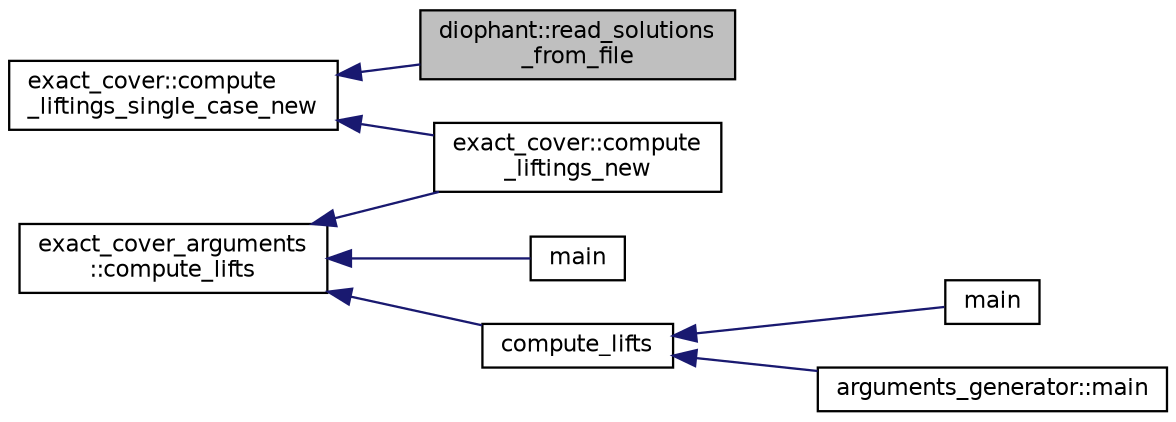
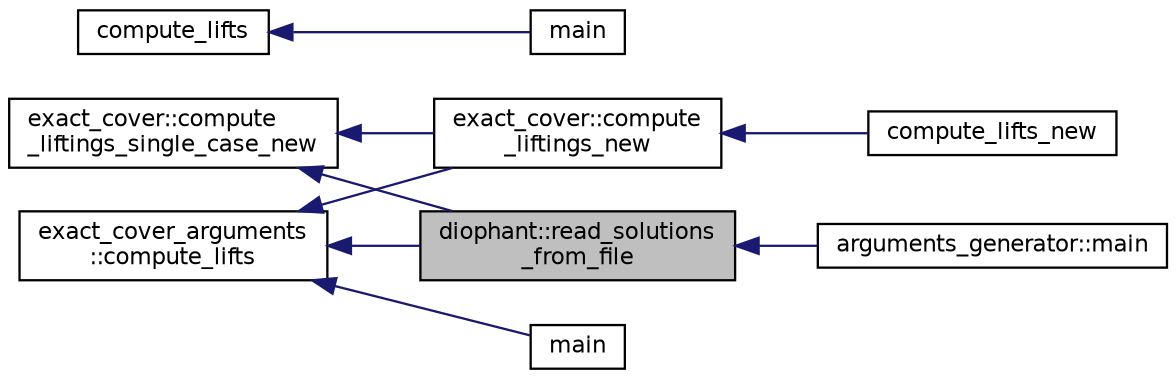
  digraph {
    rankdir=LR
    node [color=black fillcolor=white fontname=Helvetica fontsize=10 shape=record style=filled]
    edge [color=midnightblue dir=back fontname=Helvetica fontsize=10 labelfontname=Helvetica labelfontsize=10 style=solid]
    n1 [fillcolor=grey75 fontcolor=black height=0.2 label="diophant::read_solutions\l_from_file" width=0.4]
    n2 [height=0.2 label="exact_cover::compute\l_liftings_single_case_new" width=0.4]
    n3 [height=0.2 label="exact_cover::compute\l_liftings_new" width=0.4]
+   n4 [height=0.2 label=compute_lifts_new width=0.4]
    n5 [height=0.2 label="exact_cover_arguments\l::compute_lifts" width=0.4]
    n6 [height=0.2 label=main width=0.4]
    n7 [height=0.2 label=compute_lifts width=0.4]
    n8 [height=0.2 label=main width=0.4]
    n9 [height=0.2 label="arguments_generator::main" width=0.4]
    n2 -> n1
    n2 -> n3
+   n3 -> n4
    n5 -> n3
    n5 -> n6
-   n5 -> n7
+   n5 -> n1
    n7 -> n8
-   n7 -> n9
+   n1 -> n9
  }
